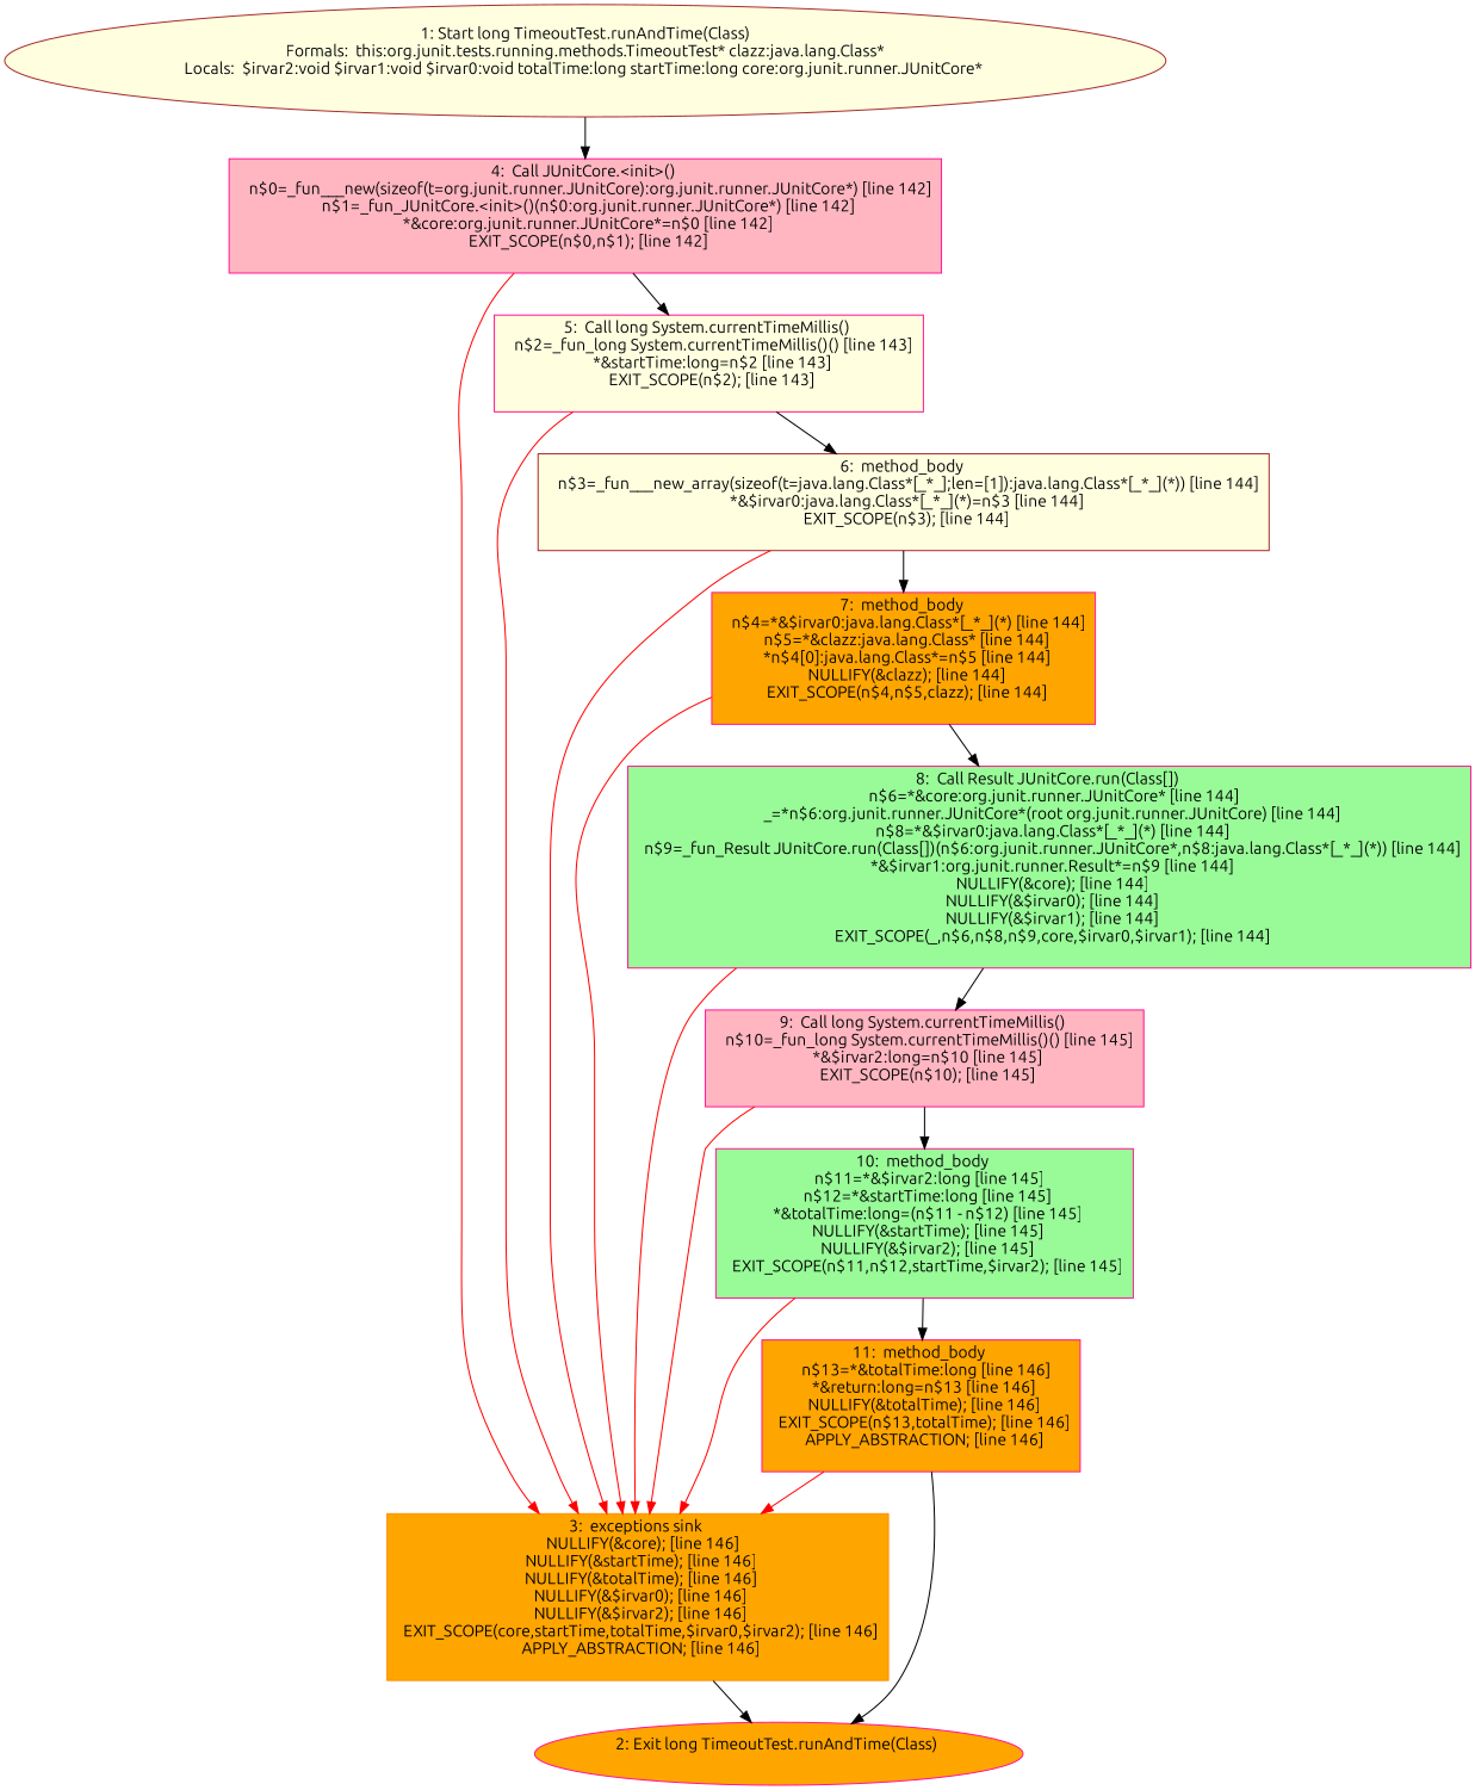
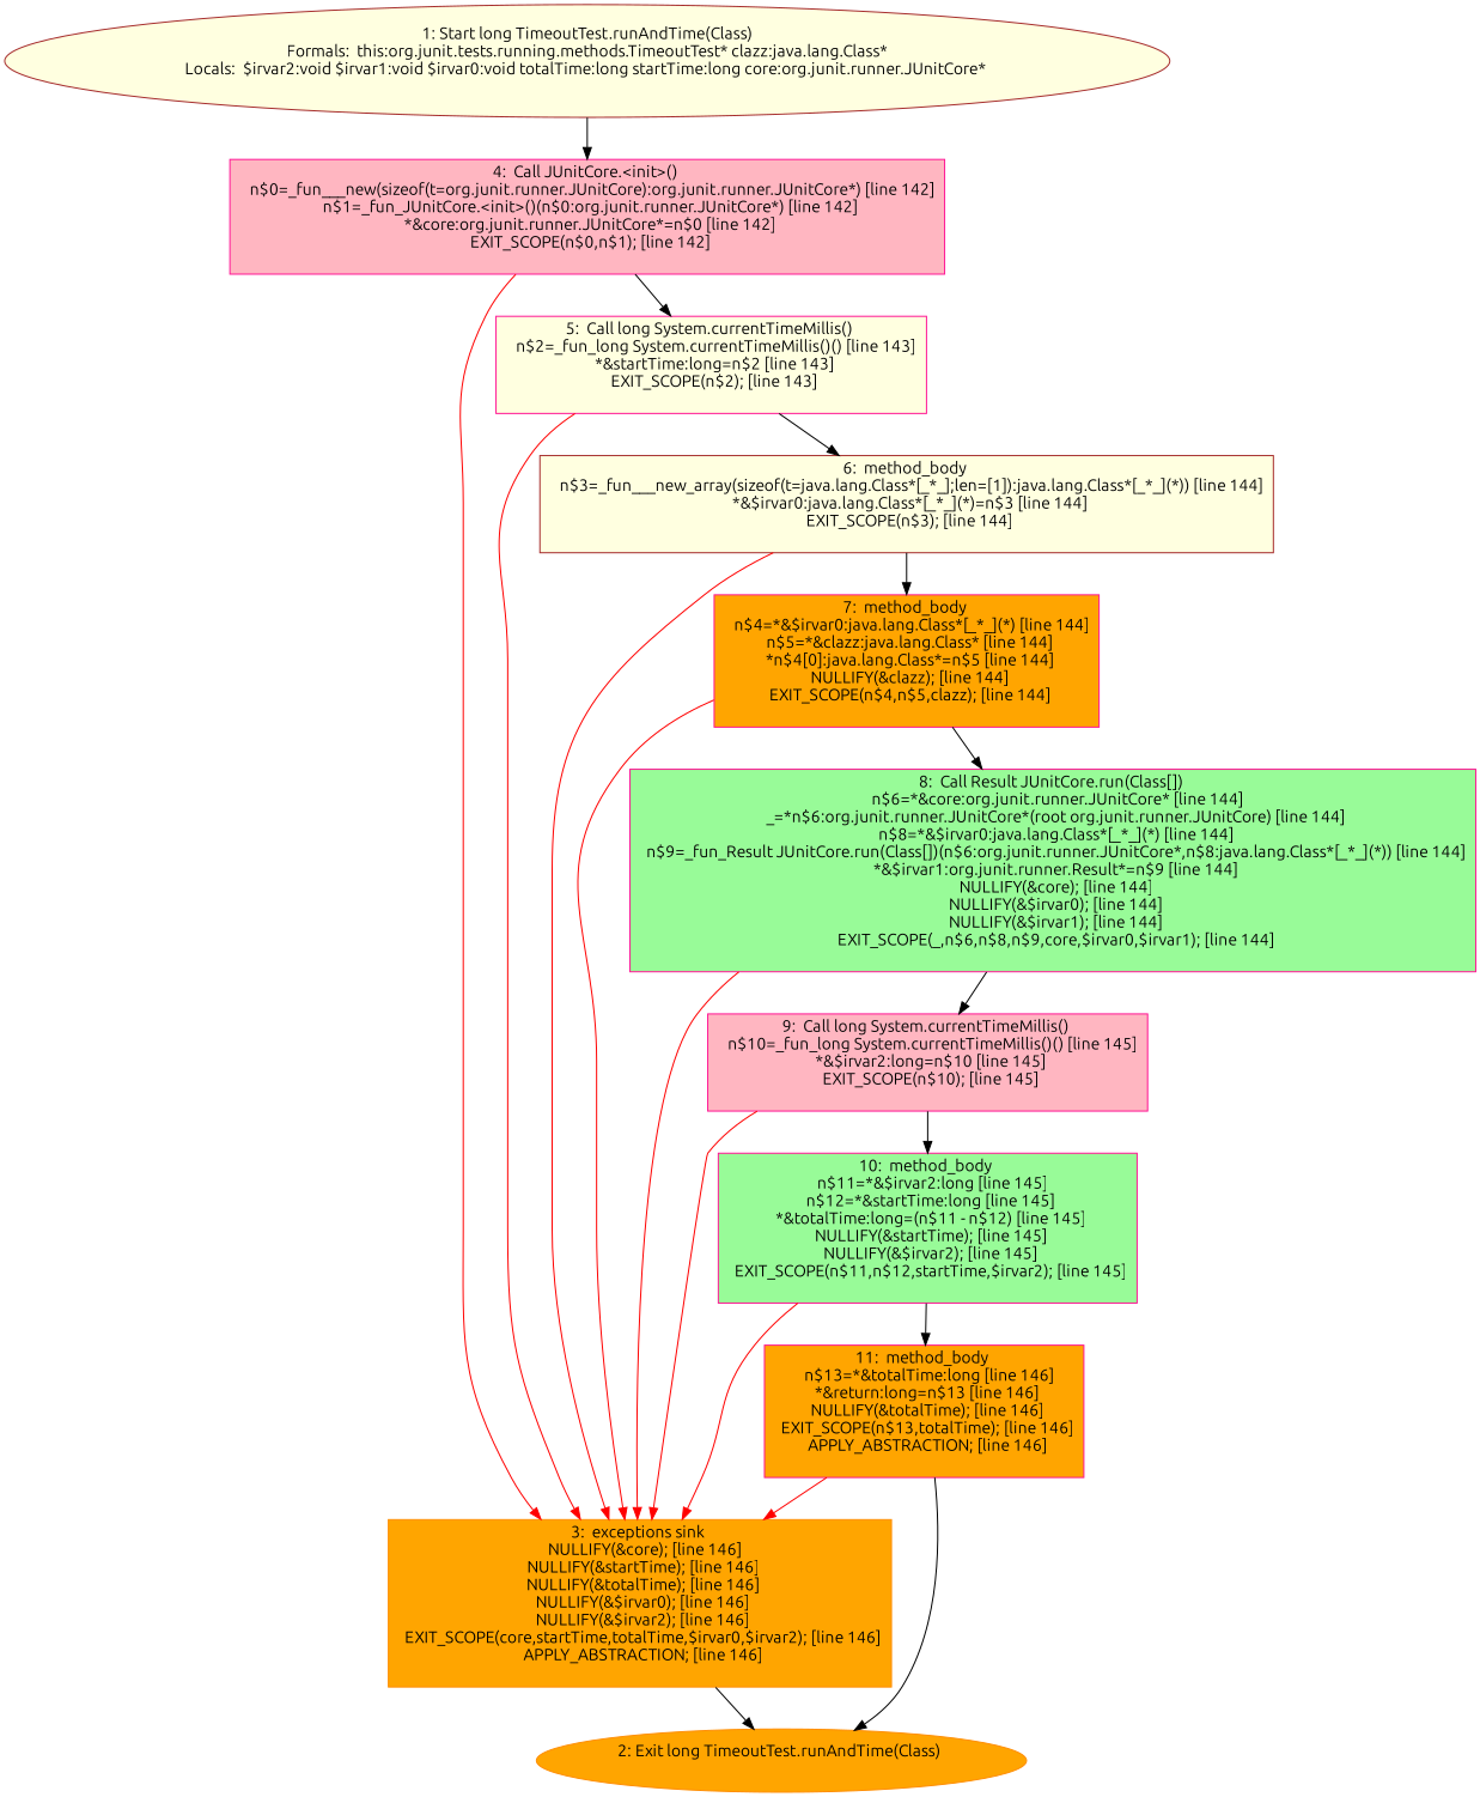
  digraph {
    fontname=Ubuntu
    node [color=deeppink style=filled fillcolor=orange fontname=Ubuntu shape=box]
    edge [fontname=Ubuntu]
    n1 [color=brown label="1: Start long TimeoutTest.runAndTime(Class)\nFormals:  this:org.junit.tests.running.methods.TimeoutTest* clazz:java.lang.Class*\nLocals:  $irvar2:void $irvar1:void $irvar0:void totalTime:long startTime:long core:org.junit.runner.JUnitCore* \n  " fillcolor=lightyellow shape=""]
    n2 [label="4:  Call JUnitCore.<init>() \n   n$0=_fun___new(sizeof(t=org.junit.runner.JUnitCore):org.junit.runner.JUnitCore*) [line 142]\n  n$1=_fun_JUnitCore.<init>()(n$0:org.junit.runner.JUnitCore*) [line 142]\n  *&core:org.junit.runner.JUnitCore*=n$0 [line 142]\n  EXIT_SCOPE(n$0,n$1); [line 142]\n " fillcolor=lightpink]
    n3 [label="3:  exceptions sink \n   NULLIFY(&core); [line 146]\n  NULLIFY(&startTime); [line 146]\n  NULLIFY(&totalTime); [line 146]\n  NULLIFY(&$irvar0); [line 146]\n  NULLIFY(&$irvar2); [line 146]\n  EXIT_SCOPE(core,startTime,totalTime,$irvar0,$irvar2); [line 146]\n  APPLY_ABSTRACTION; [line 146]\n " color=darkorange]
    n4 [label="5:  Call long System.currentTimeMillis() \n   n$2=_fun_long System.currentTimeMillis()() [line 143]\n  *&startTime:long=n$2 [line 143]\n  EXIT_SCOPE(n$2); [line 143]\n " fillcolor=lightyellow]
-   n5 [label="2: Exit long TimeoutTest.runAndTime(Class) \n  " shape=""]
+   n5 [color=darkorange label="2: Exit long TimeoutTest.runAndTime(Class) \n  " shape=""]
    n6 [label="6:  method_body \n   n$3=_fun___new_array(sizeof(t=java.lang.Class*[_*_];len=[1]):java.lang.Class*[_*_](*)) [line 144]\n  *&$irvar0:java.lang.Class*[_*_](*)=n$3 [line 144]\n  EXIT_SCOPE(n$3); [line 144]\n " fillcolor=lightyellow color=brown]
    n7 [label="7:  method_body \n   n$4=*&$irvar0:java.lang.Class*[_*_](*) [line 144]\n  n$5=*&clazz:java.lang.Class* [line 144]\n  *n$4[0]:java.lang.Class*=n$5 [line 144]\n  NULLIFY(&clazz); [line 144]\n  EXIT_SCOPE(n$4,n$5,clazz); [line 144]\n "]
    n8 [label="8:  Call Result JUnitCore.run(Class[]) \n   n$6=*&core:org.junit.runner.JUnitCore* [line 144]\n  _=*n$6:org.junit.runner.JUnitCore*(root org.junit.runner.JUnitCore) [line 144]\n  n$8=*&$irvar0:java.lang.Class*[_*_](*) [line 144]\n  n$9=_fun_Result JUnitCore.run(Class[])(n$6:org.junit.runner.JUnitCore*,n$8:java.lang.Class*[_*_](*)) [line 144]\n  *&$irvar1:org.junit.runner.Result*=n$9 [line 144]\n  NULLIFY(&core); [line 144]\n  NULLIFY(&$irvar0); [line 144]\n  NULLIFY(&$irvar1); [line 144]\n  EXIT_SCOPE(_,n$6,n$8,n$9,core,$irvar0,$irvar1); [line 144]\n " fillcolor=palegreen]
    n9 [label="9:  Call long System.currentTimeMillis() \n   n$10=_fun_long System.currentTimeMillis()() [line 145]\n  *&$irvar2:long=n$10 [line 145]\n  EXIT_SCOPE(n$10); [line 145]\n " fillcolor=lightpink]
    n10 [label="10:  method_body \n   n$11=*&$irvar2:long [line 145]\n  n$12=*&startTime:long [line 145]\n  *&totalTime:long=(n$11 - n$12) [line 145]\n  NULLIFY(&startTime); [line 145]\n  NULLIFY(&$irvar2); [line 145]\n  EXIT_SCOPE(n$11,n$12,startTime,$irvar2); [line 145]\n " fillcolor=palegreen]
    n11 [label="11:  method_body \n   n$13=*&totalTime:long [line 146]\n  *&return:long=n$13 [line 146]\n  NULLIFY(&totalTime); [line 146]\n  EXIT_SCOPE(n$13,totalTime); [line 146]\n  APPLY_ABSTRACTION; [line 146]\n "]
    n1 -> n2
    n2 -> n3 [color=red]
    n2 -> n4
    n3 -> n5
    n4 -> n3 [color=red]
    n4 -> n6
    n6 -> n3 [color=red]
    n6 -> n7
    n7 -> n3 [color=red]
    n7 -> n8
    n8 -> n3 [color=red]
    n8 -> n9
    n9 -> n3 [color=red]
    n9 -> n10
    n10 -> n3 [color=red]
    n10 -> n11
    n11 -> n3 [color=red]
    n11 -> n5
  }
